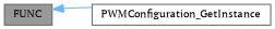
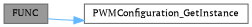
  digraph {
    rankdir=LR
    fontname="PT Serif"
    node [fontname="PT Serif" fontsize=10 shape=box style=filled]
    n1 [color=gray40 fillcolor=grey60 fontcolor=black height=0.2 label=FUNC width=0.4]
    n2 [color=grey40 fillcolor=white height=0.2 label=PWMConfiguration_GetInstance width=0.4]
-   n2 -> n1 [color=steelblue1 fontname="PT Serif" fontsize=10 labelfontname=Helvetica labelfontsize=10 style=solid]
+   n1 -> n2 [color=steelblue1 fontname="PT Serif" fontsize=10 labelfontname=Helvetica labelfontsize=10 style=solid]
  }
